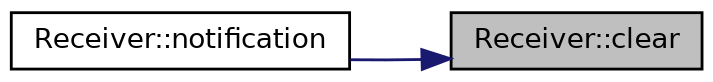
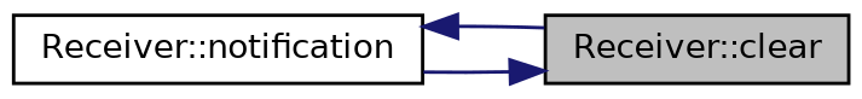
  digraph {
    rankdir=RL
    node [color=black fontname=Helvetica fontsize=10 shape=record style=filled]
    edge [color=midnightblue dir=back fontname=Helvetica fontsize=10 labelfontname=Helvetica labelfontsize=10 style=solid]
    n1 [fillcolor=grey75 fontcolor=black height=0.2 label="Receiver::clear" width=0.4]
    n2 [fillcolor=white height=0.2 label="Receiver::notification" width=0.4]
    n1 -> n2
+   n2 -> n1
  }
